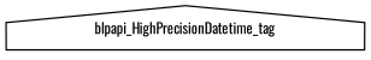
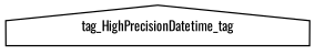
  digraph {
    rankdir=LR
    fontname=Oswald
-   n1 [color=black fillcolor=white fontname=Oswald fontsize=10 height=0.2 label=blpapi_HighPrecisionDatetime_tag shape=house style=filled width=0.4]
+   n1 [color=black fillcolor=white fontname=Oswald fontsize=10 height=0.2 label=tag_HighPrecisionDatetime_tag shape=house style=filled width=0.4]
  }
